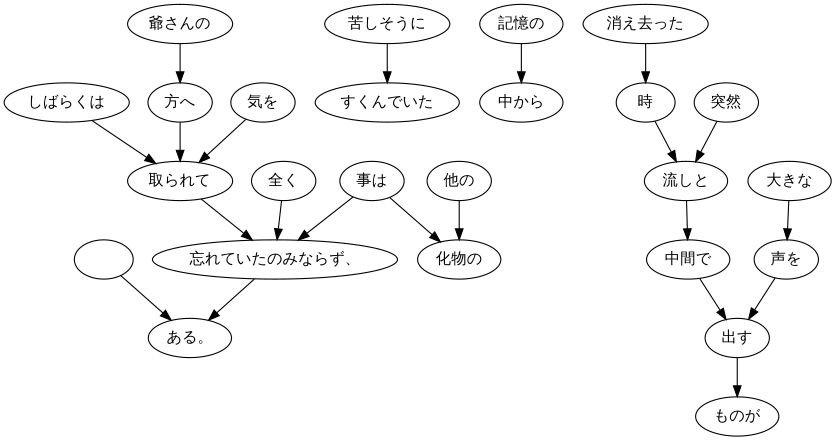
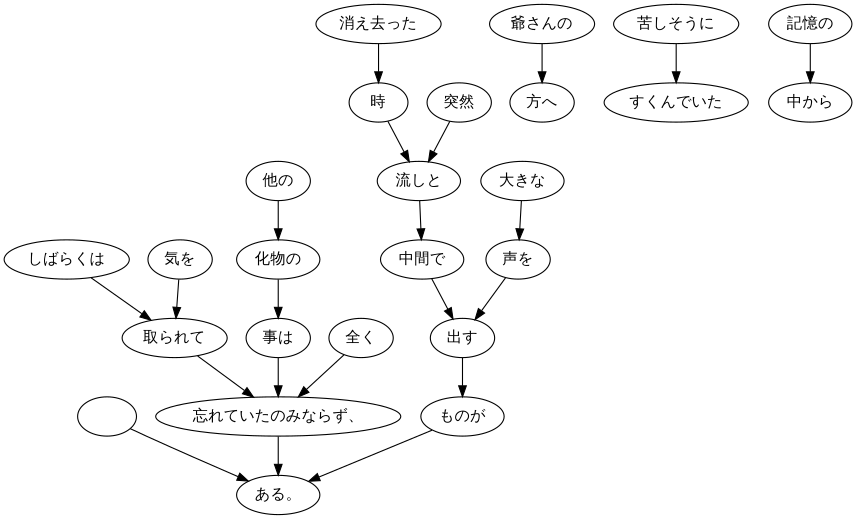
  digraph {
    fontname=Oswald
    node [fontname=Oswald]
    edge [fontname=Oswald]
    n1 [label="　"]
    n2 [label="ある。"]
    n3 [label="しばらくは"]
    n4 [label="取られて"]
    n5 [label="忘れていたのみならず、"]
    n6 [label="爺さんの"]
    n7 [label="方へ"]
    n8 [label="気を"]
    n9 [label="他の"]
    n10 [label="化物の"]
    n11 [label="事は"]
    n12 [label="全く"]
    n13 [label="苦しそうに"]
    n14 [label="すくんでいた"]
    n15 [label="記憶の"]
    n16 [label="中から"]
    n17 [label="消え去った"]
    n18 [label="時"]
    n19 [label="流しと"]
    n20 [label="中間で"]
    n21 [label="突然"]
    n22 [label="出す"]
    n23 [label="ものが"]
    n24 [label="大きな"]
    n25 [label="声を"]
    n1 -> n2
    n3 -> n4
    n4 -> n5
    n5 -> n2
    n6 -> n7
-   n7 -> n4
    n8 -> n4
    n9 -> n10
-   n11 -> n10
+   n10 -> n11
    n11 -> n5
    n12 -> n5
    n13 -> n14
    n15 -> n16
    n17 -> n18
    n18 -> n19
    n19 -> n20
    n20 -> n22
    n21 -> n19
    n22 -> n23
+   n23 -> n2
    n24 -> n25
    n25 -> n22
  }
